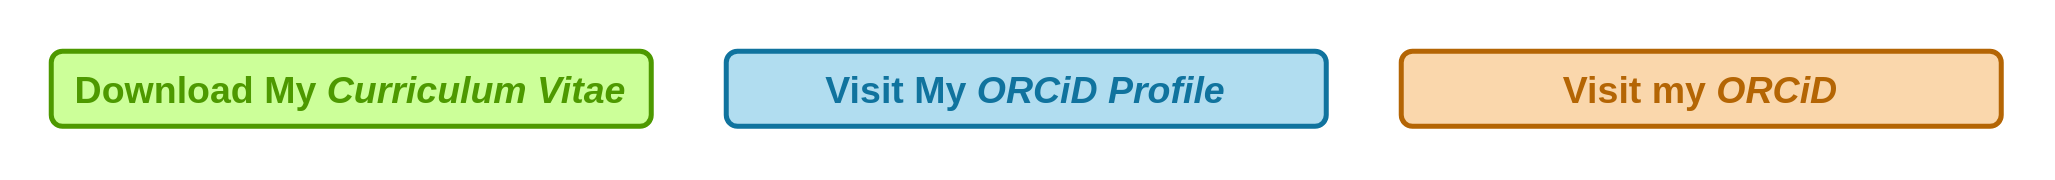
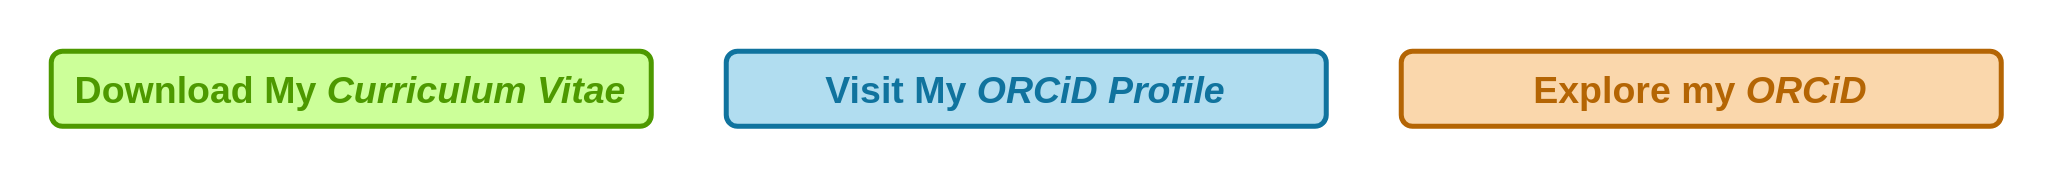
  <mxCell id="0" />
  <mxCell id="1" parent="0" />
  <mxCell id="2" value="&lt;font&gt;&lt;span style=&quot;font-size: 15px&quot;&gt;Visit My &lt;i&gt;ORCiD Profile&lt;/i&gt;&lt;/span&gt;&lt;/font&gt;" style="rounded=1;whiteSpace=wrap;html=1;fillColor=#b1ddf0;strokeWidth=2;strokeColor=#10739E;fontFamily=Helvetica;fontStyle=1;fontColor=#10739E;" parent="1" vertex="1"><mxGeometry x="290" y="20" width="240" height="30" as="geometry" /></mxCell>
  <mxCell id="3" value="&lt;font style=&quot;font-size: 15px&quot;&gt;Download My &lt;i&gt;Curriculum Vitae&lt;/i&gt;&lt;/font&gt;" style="rounded=1;whiteSpace=wrap;html=1;fillColor=#CCFF99;strokeWidth=2;strokeColor=#4D9900;fontFamily=Helvetica;fontStyle=1;fontColor=#4D9900;" parent="1" vertex="1"><mxGeometry x="20" y="20" width="240" height="30" as="geometry" /></mxCell>
- <mxCell id="4" value="&lt;font color=&quot;#b46504&quot;&gt;&lt;span style=&quot;font-size: 15px&quot;&gt;Visit my &lt;i&gt;ORCiD&lt;/i&gt;&lt;/span&gt;&lt;/font&gt;" style="rounded=1;whiteSpace=wrap;html=1;fillColor=#fad7ac;strokeWidth=2;strokeColor=#B46504;fontFamily=Helvetica;fontStyle=1;" parent="1" vertex="1"><mxGeometry x="560" y="20" width="240" height="30" as="geometry" /></mxCell>
+ <mxCell id="4" value="&lt;font color=&quot;#b46504&quot;&gt;&lt;span style=&quot;font-size: 15px&quot;&gt;Explore my &lt;i&gt;ORCiD&lt;/i&gt;&lt;/span&gt;&lt;/font&gt;" style="rounded=1;whiteSpace=wrap;html=1;fillColor=#fad7ac;strokeWidth=2;strokeColor=#B46504;fontFamily=Helvetica;fontStyle=1;" parent="1" vertex="1"><mxGeometry x="560" y="20" width="240" height="30" as="geometry" /></mxCell>
